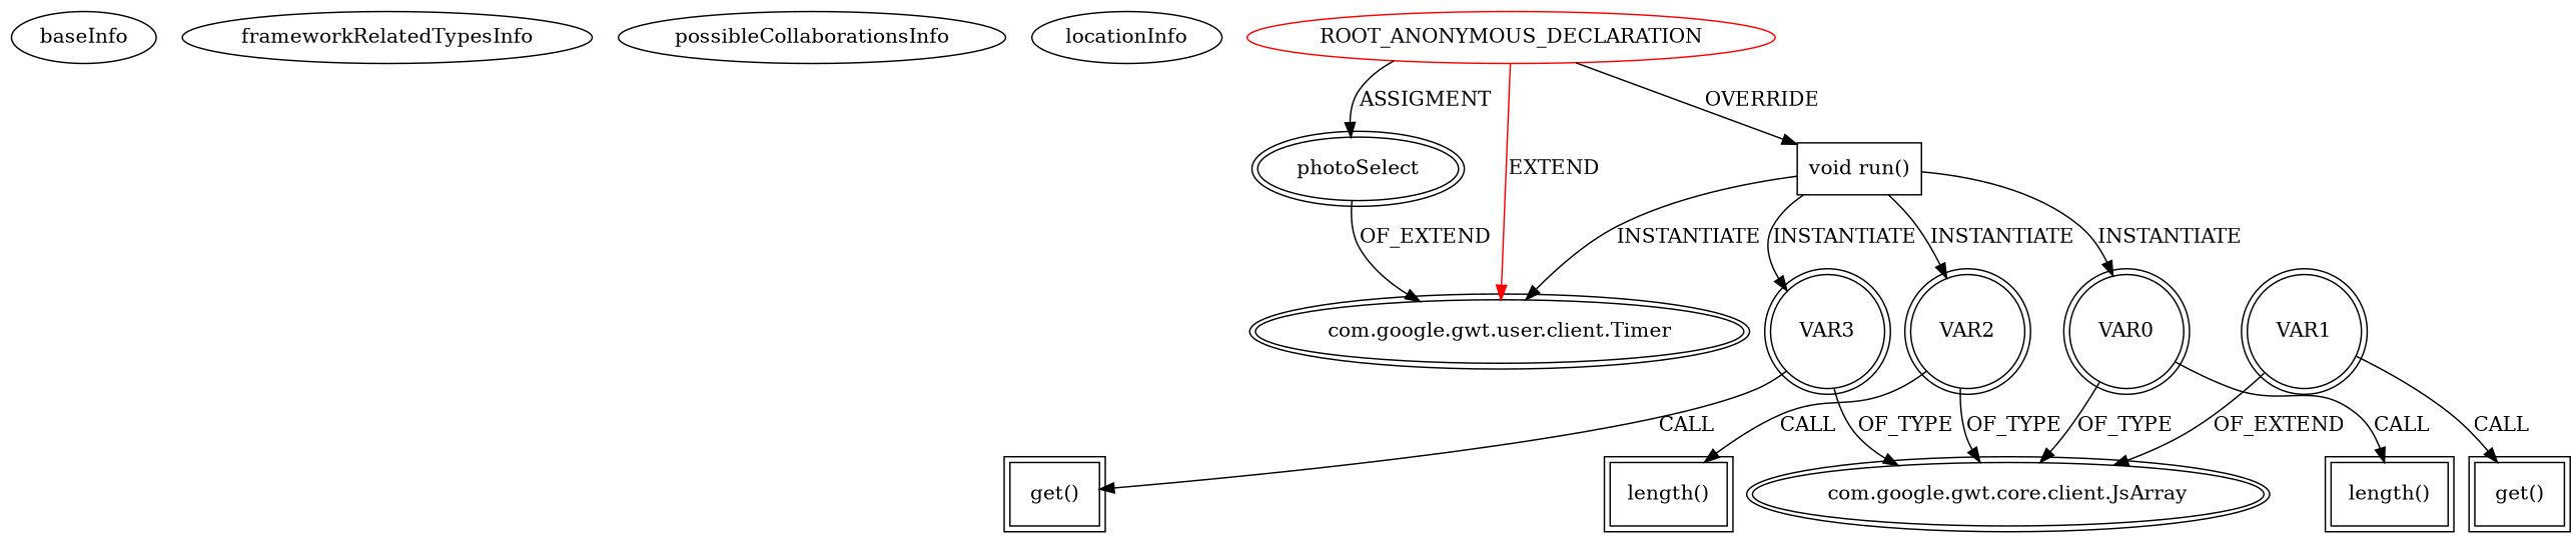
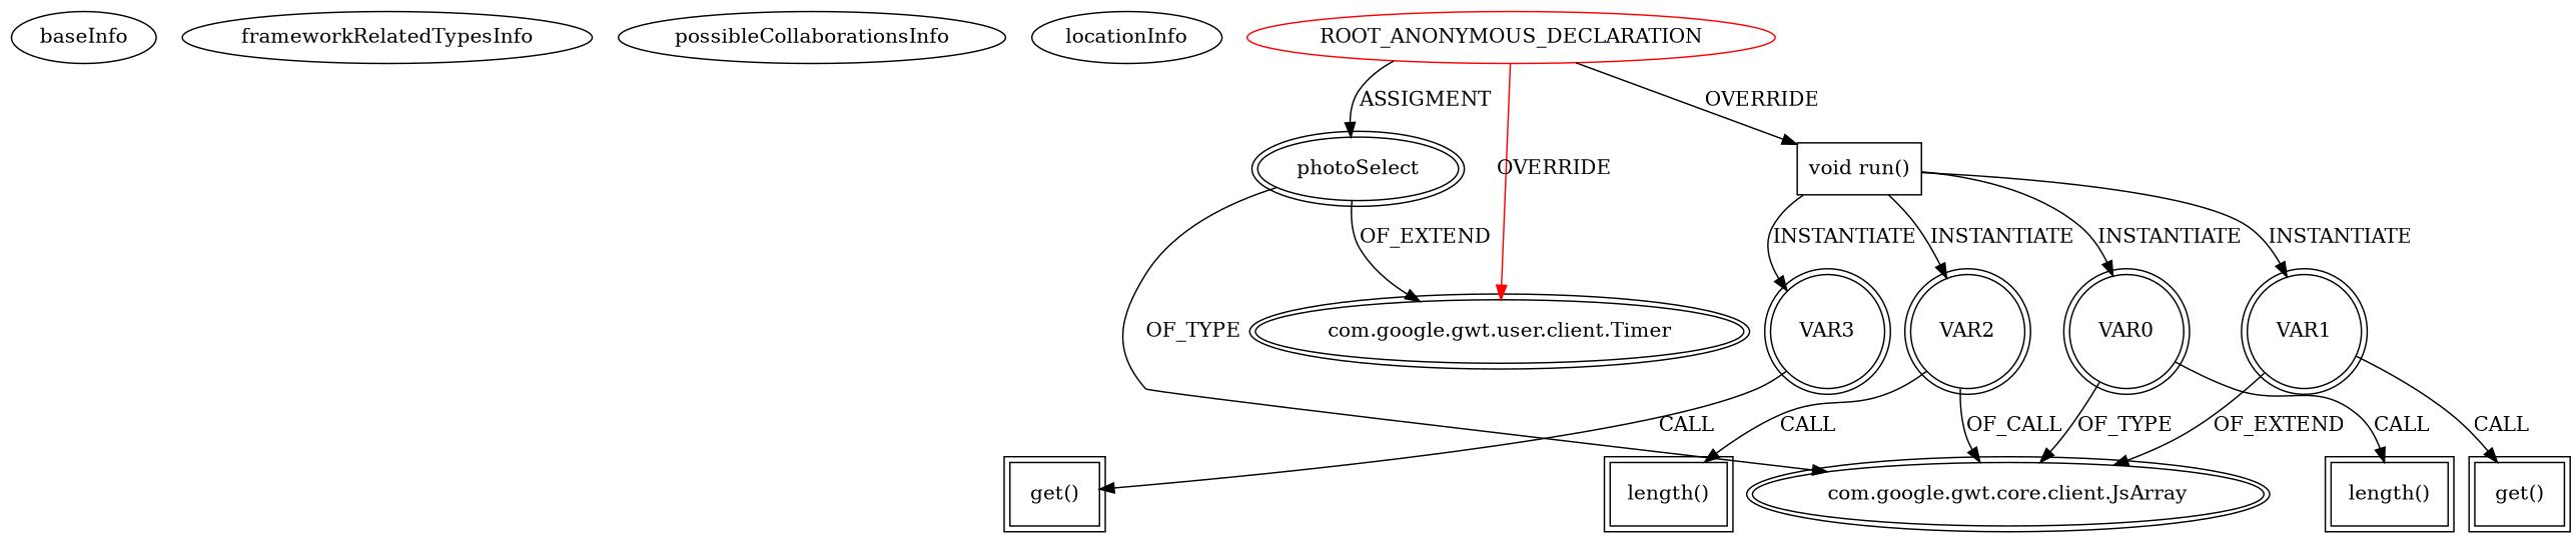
  digraph {
    node [isFrameworkType=true peripheries=2]
    baseInfo [category=extension_graph graphId=4621 isAnonymous=true possibleRelation=false isFrameworkType="" peripheries=""]
    frameworkRelatedTypesInfo [0="com.google.gwt.user.client.Timer" isFrameworkType="" peripheries=""]
    possibleCollaborationsInfo [isFrameworkType="" peripheries=""]
    locationInfo [contextSignature=AlbumSelector filePath="/vlapan-PhotoBank/PhotoBank-master/src/com/vlapan/gwt/photobank/client/ui/selector/AlbumSelector.java" graphId=4621 projectName="vlapan-PhotoBank" isFrameworkType="" peripheries=""]
    n5 [color=red isFrameworkType=false label=ROOT_ANONYMOUS_DECLARATION vertexType=ROOT_ANONYMOUS_DECLARATION peripheries=""]
    n6 [label="com.google.gwt.user.client.Timer" vertexType=FRAMEWORK_CLASS_TYPE]
    n7 [label=photoSelect vertexType=OUTSIDE_VARIABLE_EXPRESION]
    n8 [isFrameworkType=false label="void run()" shape=box vertexType=OVERRIDING_METHOD_DECLARATION peripheries=""]
    n9 [label=VAR0 shape=circle vertexType=VARIABLE_EXPRESION]
    n10 [label=VAR1 shape=circle vertexType=VARIABLE_EXPRESION]
    n11 [label=VAR2 shape=circle vertexType=VARIABLE_EXPRESION]
    n12 [label=VAR3 shape=circle vertexType=VARIABLE_EXPRESION]
    n13 [label="com.google.gwt.core.client.JsArray" vertexType=FRAMEWORK_CLASS_TYPE]
    n14 [label="length()" shape=box vertexType=INSIDE_CALL]
    n15 [label="get()" shape=box vertexType=INSIDE_CALL]
    n16 [label="length()" shape=box vertexType=INSIDE_CALL]
    n17 [label="get()" shape=box vertexType=INSIDE_CALL]
-   n5 -> n6 [color=red label=EXTEND]
+   n5 -> n6 [color=red label=OVERRIDE]
    n5 -> n7 [label=ASSIGMENT]
    n5 -> n8 [label=OVERRIDE]
    n7 -> n6 [label=OF_EXTEND]
    n8 -> n9 [label=INSTANTIATE]
-   n8 -> n6 [label=INSTANTIATE]
+   n8 -> n10 [label=INSTANTIATE]
    n8 -> n11 [label=INSTANTIATE]
    n8 -> n12 [label=INSTANTIATE]
    n9 -> n13 [label=OF_TYPE]
    n9 -> n14 [label=CALL]
    n10 -> n13 [label=OF_EXTEND]
    n10 -> n15 [label=CALL]
-   n11 -> n13 [label=OF_TYPE]
+   n11 -> n13 [label=OF_CALL]
    n11 -> n16 [label=CALL]
-   n12 -> n13 [label=OF_TYPE]
+   n7 -> n13 [label=OF_TYPE]
    n12 -> n17 [label=CALL]
  }
